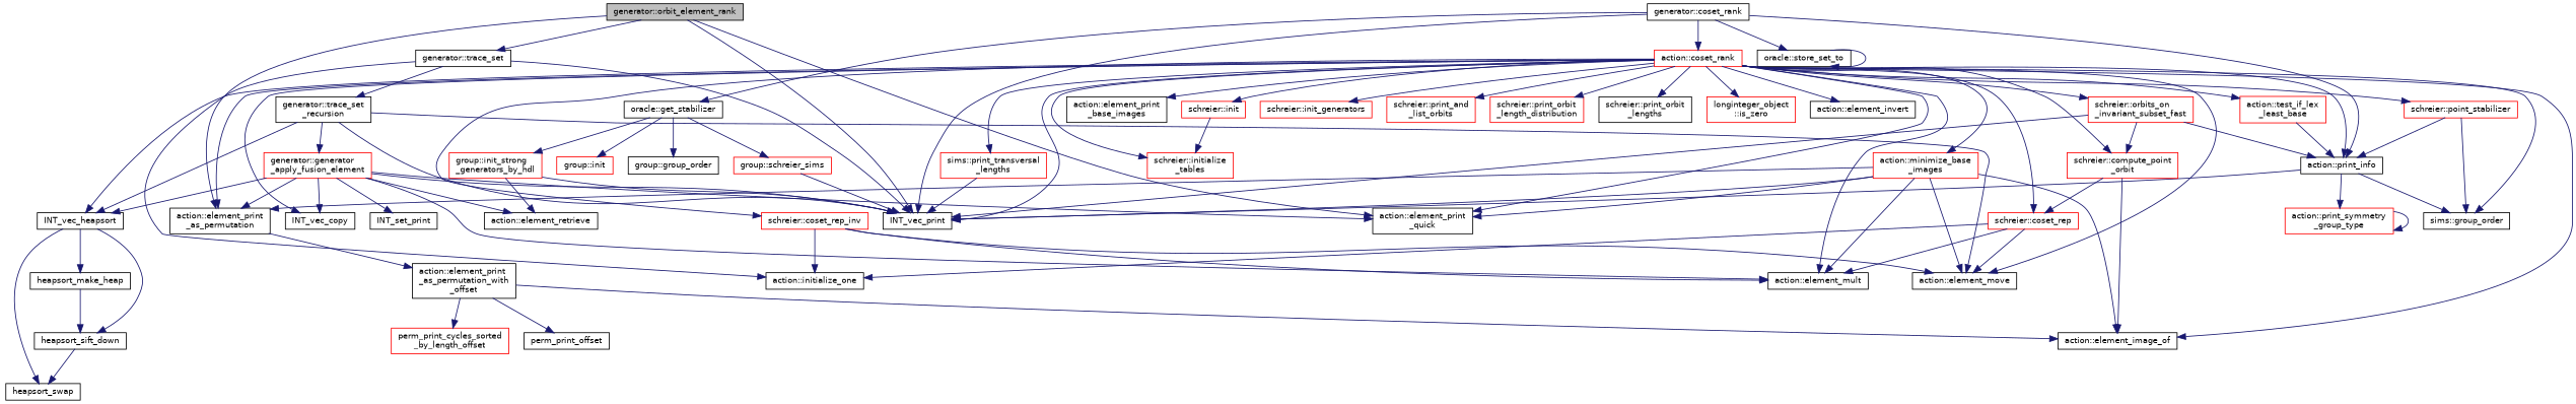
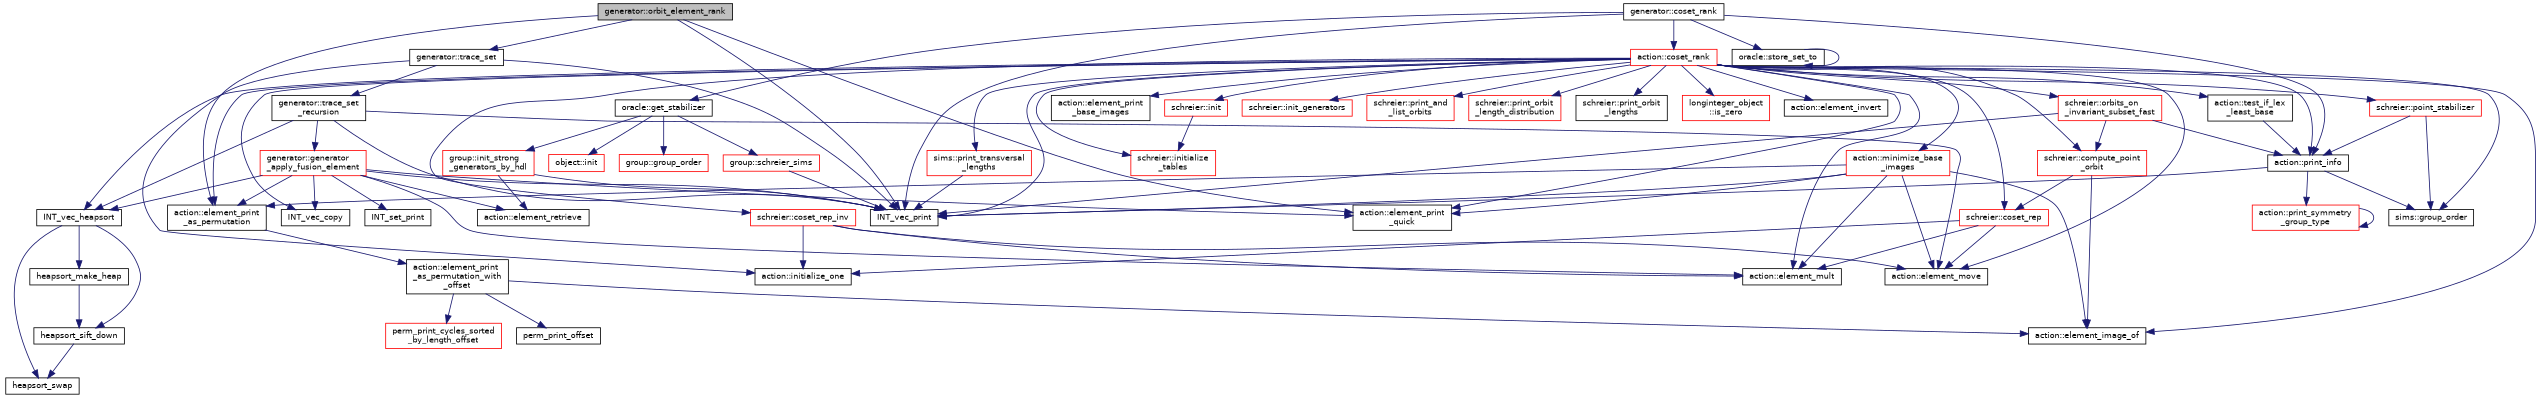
  digraph {
    rankdir=TB
    node [color=black fillcolor=white fontname=Helvetica fontsize=10 shape=record style=filled]
    edge [color=midnightblue fontname=Helvetica fontsize=10 labelfontname=Helvetica labelfontsize=10 style=solid]
    n1 [fillcolor=grey75 fontcolor=black height=0.2 label="generator::orbit_element_rank" width=0.4]
    n2 [height=0.2 label=INT_vec_print width=0.4]
    n3 [height=0.2 label="generator::trace_set" width=0.4]
    n4 [height=0.2 label="action::element_print\l_quick" width=0.4]
    n5 [height=0.2 label="action::element_print\l_as_permutation" width=0.4]
    n6 [height=0.2 label="action::initialize_one" width=0.4]
    n7 [height=0.2 label="generator::trace_set\l_recursion" width=0.4]
    n8 [height=0.2 label="action::element_print\l_as_permutation_with\l_offset" width=0.4]
    n9 [height=0.2 label="generator::coset_rank" width=0.4]
    n10 [height=0.2 label="action::print_info" width=0.4]
    n11 [height=0.2 label="oracle::store_set_to" width=0.4]
    n12 [height=0.2 label="oracle::get_stabilizer" width=0.4]
    n13 [color=red height=0.2 label="action::coset_rank" width=0.4]
    n14 [height=0.2 label=INT_vec_heapsort width=0.4]
    n15 [color=red height=0.2 label="generator::generator\l_apply_fusion_element" width=0.4]
    n16 [height=0.2 label="action::element_move" width=0.4]
    n17 [height=0.2 label=heapsort_make_heap width=0.4]
    n18 [height=0.2 label=heapsort_sift_down width=0.4]
    n19 [height=0.2 label=heapsort_swap width=0.4]
    n20 [height=0.2 label=INT_set_print width=0.4]
    n21 [height=0.2 label="action::element_retrieve" width=0.4]
    n22 [height=0.2 label="action::element_mult" width=0.4]
    n23 [height=0.2 label=INT_vec_copy width=0.4]
    n24 [height=0.2 label="action::element_image_of" width=0.4]
    n25 [height=0.2 label=perm_print_offset width=0.4]
    n26 [color=red height=0.2 label="perm_print_cycles_sorted\l_by_length_offset" width=0.4]
    n27 [color=red height=0.2 label="action::print_symmetry\l_group_type" width=0.4]
    n28 [height=0.2 label="sims::group_order" width=0.4]
-   n29 [color=red height=0.2 label="group::init" width=0.4]
+   n29 [color=red height=0.2 label="object::init" width=0.4]
    n30 [color=red height=0.2 label="group::init_strong\l_generators_by_hdl" width=0.4]
    n31 [color=red height=0.2 label="group::schreier_sims" width=0.4]
-   n32 [height=0.2 label="group::group_order" width=0.4]
+   n32 [color=red height=0.2 label="group::group_order" width=0.4]
    n33 [height=0.2 label="action::element_print\l_base_images" width=0.4]
-   n34 [color=red height=0.2 label="action::test_if_lex\l_least_base" width=0.4]
+   n34 [height=0.2 label="action::test_if_lex\l_least_base" width=0.4]
    n35 [color=red height=0.2 label="sims::print_transversal\l_lengths" width=0.4]
    n36 [color=red height=0.2 label="schreier::init" width=0.4]
    n37 [color=red height=0.2 label="schreier::initialize\l_tables" width=0.4]
    n38 [color=red height=0.2 label="schreier::init_generators" width=0.4]
    n39 [color=red height=0.2 label="schreier::compute_point\l_orbit" width=0.4]
    n40 [color=red height=0.2 label="schreier::coset_rep" width=0.4]
    n41 [color=red height=0.2 label="schreier::print_and\l_list_orbits" width=0.4]
    n42 [color=red height=0.2 label="schreier::orbits_on\l_invariant_subset_fast" width=0.4]
    n43 [color=red height=0.2 label="schreier::print_orbit\l_length_distribution" width=0.4]
    n44 [height=0.2 label="schreier::print_orbit\l_lengths" width=0.4]
    n45 [color=red height=0.2 label="longinteger_object\l::is_zero" width=0.4]
    n46 [color=red height=0.2 label="action::minimize_base\l_images" width=0.4]
    n47 [color=red height=0.2 label="schreier::point_stabilizer" width=0.4]
    n48 [height=0.2 label="action::element_invert" width=0.4]
    n49 [color=red height=0.2 label="schreier::coset_rep_inv" width=0.4]
    n1 -> n2
    n1 -> n3
    n1 -> n4
    n1 -> n5
    n3 -> n2
    n3 -> n6
    n3 -> n7
    n5 -> n8
    n7 -> n2
    n7 -> n14
    n7 -> n15
    n7 -> n16
    n8 -> n24
    n8 -> n25
    n8 -> n26
    n9 -> n2
    n9 -> n10
    n9 -> n11
    n9 -> n12
    n9 -> n13
    n10 -> n2
    n10 -> n27
    n10 -> n28
    n11 -> n11
    n12 -> n29
    n12 -> n30
    n12 -> n31
    n12 -> n32
    n13 -> n2
    n13 -> n4
    n13 -> n5
    n13 -> n10
    n13 -> n14
    n13 -> n16
    n13 -> n22
    n13 -> n23
    n13 -> n24
    n13 -> n28
    n13 -> n33
    n13 -> n34
    n13 -> n35
    n13 -> n36
    n13 -> n37
    n13 -> n38
    n13 -> n39
    n13 -> n40
    n13 -> n41
    n13 -> n42
    n13 -> n43
    n13 -> n44
    n13 -> n45
    n13 -> n46
    n13 -> n47
    n13 -> n48
    n13 -> n49
    n14 -> n17
    n14 -> n18
    n14 -> n19
    n15 -> n2
    n15 -> n4
    n15 -> n5
    n15 -> n14
    n15 -> n20
    n15 -> n21
    n15 -> n22
    n15 -> n23
    n17 -> n18
    n18 -> n19
    n27 -> n27
    n30 -> n2
    n30 -> n21
    n31 -> n2
    n34 -> n10
    n35 -> n2
    n36 -> n37
    n39 -> n24
    n39 -> n40
    n40 -> n6
    n40 -> n16
    n40 -> n22
    n42 -> n2
    n42 -> n10
    n42 -> n39
    n46 -> n2
    n46 -> n4
    n46 -> n5
    n46 -> n16
    n46 -> n22
    n46 -> n24
    n47 -> n10
    n47 -> n28
    n49 -> n6
    n49 -> n16
    n49 -> n22
  }
